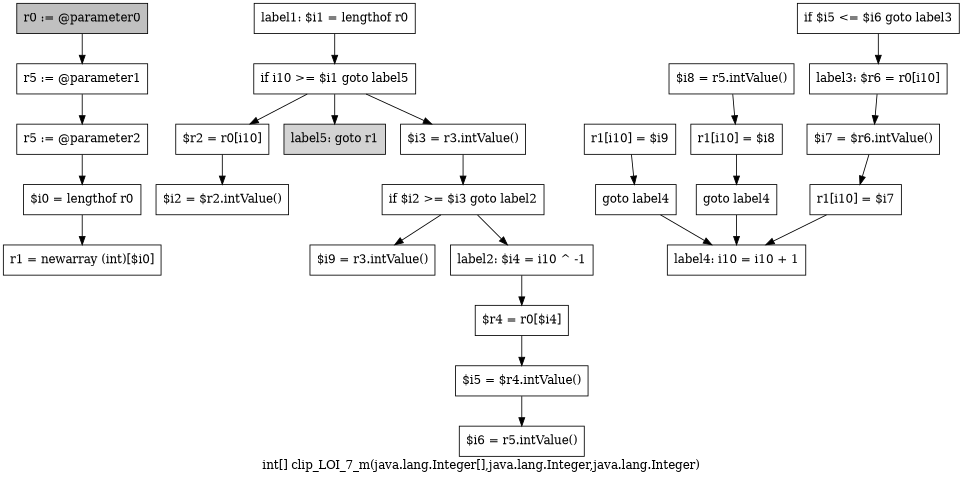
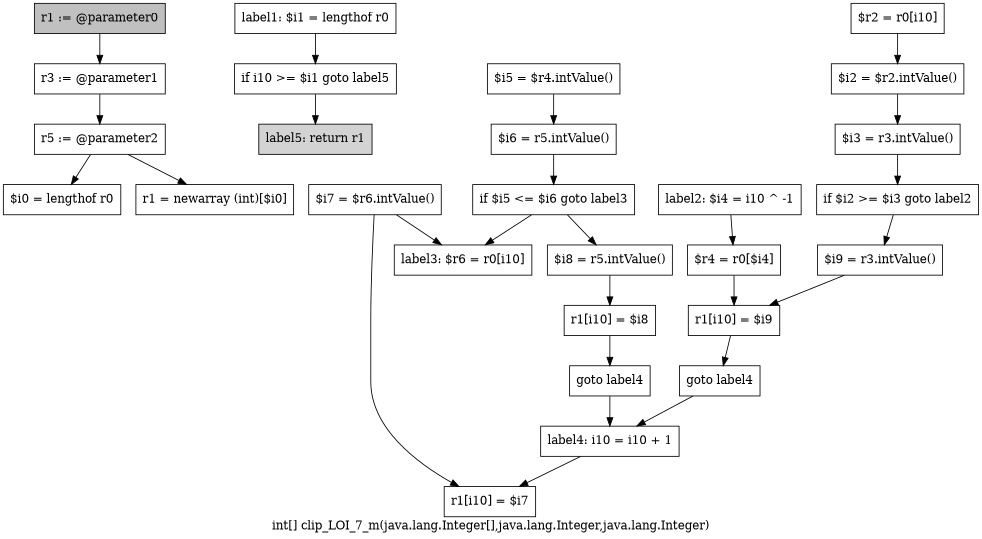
  digraph {
    label="int[] clip_LOI_7_m(java.lang.Integer[],java.lang.Integer,java.lang.Integer)"
    node [shape=box]
-   n1 [fillcolor=gray label="r0 := @parameter0" style=filled]
-   n2 [label="r5 := @parameter1"]
+   n1 [fillcolor=gray label="r1 := @parameter0" style=filled]
+   n2 [label="r3 := @parameter1"]
    n3 [label="r5 := @parameter2"]
    n4 [label="$i0 = lengthof r0"]
    n5 [label="r1 = newarray (int)[$i0]"]
    n6 [label="label1: $i1 = lengthof r0"]
    n7 [label="if i10 >= $i1 goto label5"]
    n8 [label="$r2 = r0[i10]"]
-   n9 [fillcolor=lightgray label="label5: goto r1" style=filled]
+   n9 [fillcolor=lightgray label="label5: return r1" style=filled]
    n10 [label="$i2 = $r2.intValue()"]
    n11 [label="$i3 = r3.intValue()"]
    n12 [label="if $i2 >= $i3 goto label2"]
    n13 [label="$i9 = r3.intValue()"]
    n14 [label="label2: $i4 = i10 ^ -1"]
    n15 [label="r1[i10] = $i9"]
    n16 [label="$r4 = r0[$i4]"]
    n17 [label="goto label4"]
    n18 [label="$i5 = $r4.intValue()"]
    n19 [label="label4: i10 = i10 + 1"]
    n20 [label="$i6 = r5.intValue()"]
    n21 [label="if $i5 <= $i6 goto label3"]
    n22 [label="$i8 = r5.intValue()"]
    n23 [label="label3: $r6 = r0[i10]"]
    n24 [label="r1[i10] = $i8"]
    n25 [label="$i7 = $r6.intValue()"]
    n26 [label="goto label4"]
    n27 [label="r1[i10] = $i7"]
    n1 -> n2
    n2 -> n3
    n3 -> n4
-   n4 -> n5
+   n3 -> n5
    n6 -> n7
-   n7 -> n8
    n7 -> n9
    n8 -> n10
-   n7 -> n11
+   n10 -> n11
    n11 -> n12
    n12 -> n13
-   n12 -> n14
+   n13 -> n15
    n14 -> n16
    n15 -> n17
-   n16 -> n18
+   n16 -> n15
    n17 -> n19
    n18 -> n20
+   n20 -> n21
+   n21 -> n22
    n21 -> n23
    n22 -> n24
-   n23 -> n25
+   n25 -> n23
    n24 -> n26
    n25 -> n27
    n26 -> n19
-   n27 -> n19
+   n19 -> n27
  }
